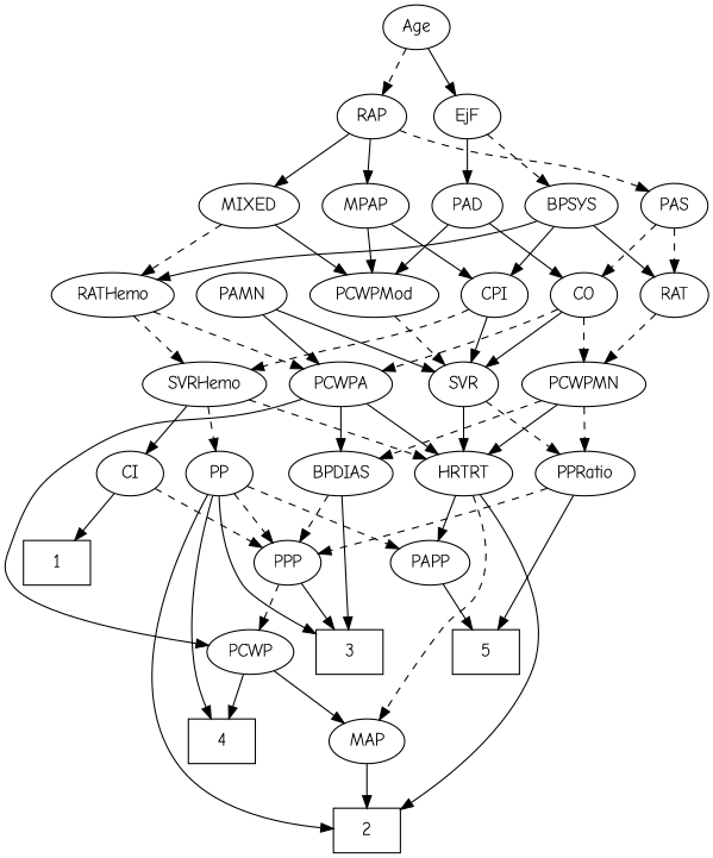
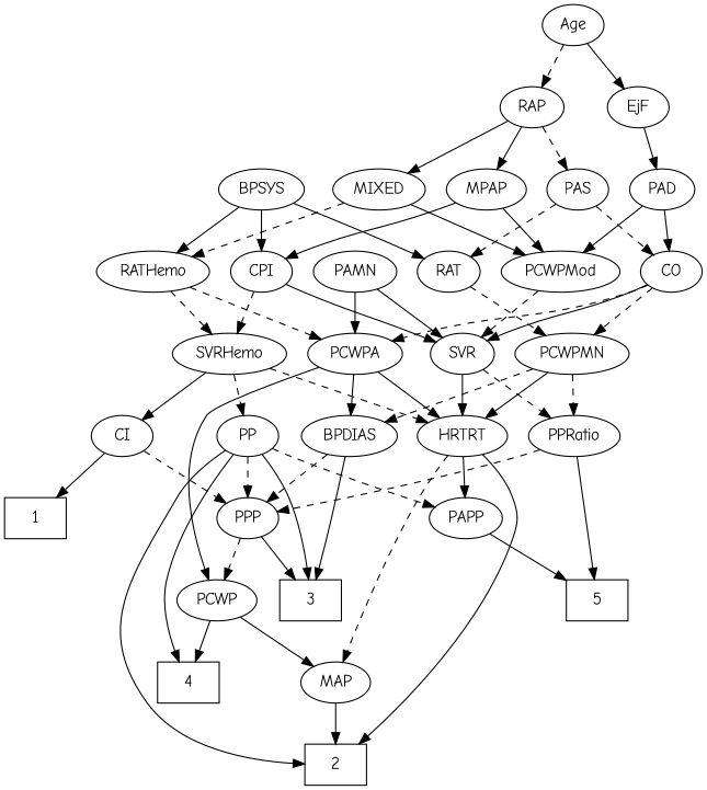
  strict digraph {
    fontname="Comic Neue"
    node [fontname="Comic Neue"]
    edge [fontname="Comic Neue" style=solid]
    1 [height=0.5 shape=box width=0.75]
    2 [height=0.5 shape=box width=0.75]
    3 [height=0.5 shape=box width=0.75]
    4 [height=0.5 shape=box width=0.75]
    5 [height=0.5 shape=box width=0.75]
    Age [height=0.5 width=0.75]
    EjF [height=0.5 width=0.75]
    RAP [height=0.5 width=0.77632]
    BPSYS [height=0.5 width=1.0471]
    PAD [height=0.5 width=0.79437]
    MIXED [height=0.5 width=1.1193]
    MPAP [height=0.5 width=0.97491]
    PAS [height=0.5 width=0.75]
    RATHemo [height=0.5 width=1.3721]
    CPI [height=0.5 width=0.75]
    RAT [height=0.5 width=0.75827]
    PCWPMod [height=0.5 width=1.4443]
    CO [height=0.5 width=0.75]
    PCWPA [height=0.5 width=1.1555]
    SVRHemo [height=0.5 width=1.3902]
    SVR [height=0.5 width=0.77632]
    PCWPMN [height=0.5 width=1.3902]
    PAMN [height=0.5 width=1.011]
    HRTRT [height=0.5 width=1.1013]
    BPDIAS [height=0.5 width=1.1735]
    PCWP [height=0.5 width=0.97491]
    PP [height=0.5 width=0.75]
    CI [height=0.5 width=0.75]
    PPRatio [height=0.5 width=1.1013]
    PPP [height=0.5 width=0.75]
    MAP [height=0.5 width=0.84854]
    PAPP [height=0.5 width=0.88464]
    Age -> EjF
    Age -> RAP [style=dashed]
-   EjF -> BPSYS [style=dashed]
    EjF -> PAD
    RAP -> MIXED
    RAP -> MPAP
    RAP -> PAS [style=dashed]
    BPSYS -> RATHemo
    BPSYS -> CPI
    BPSYS -> RAT
    PAD -> PCWPMod
    PAD -> CO
    MIXED -> RATHemo [style=dashed]
    MIXED -> PCWPMod
    MPAP -> CPI
    MPAP -> PCWPMod
    PAS -> RAT [style=dashed]
    PAS -> CO [style=dashed]
    RATHemo -> PCWPA [style=dashed]
    RATHemo -> SVRHemo [style=dashed]
    CPI -> SVRHemo [style=dashed]
    CPI -> SVR
    RAT -> PCWPMN [style=dashed]
    PCWPMod -> SVR [style=dashed]
    CO -> PCWPA [style=dashed]
    CO -> SVR
    CO -> PCWPMN [style=dashed]
    PCWPA -> HRTRT
    PCWPA -> BPDIAS
    PCWPA -> PCWP
    SVRHemo -> HRTRT [style=dashed]
    SVRHemo -> PP [style=dashed]
    SVRHemo -> CI
    SVR -> HRTRT
    SVR -> PPRatio [style=dashed]
    PCWPMN -> HRTRT
    PCWPMN -> BPDIAS [style=dashed]
    PCWPMN -> PPRatio [style=dashed]
    PAMN -> PCWPA
    PAMN -> SVR
    HRTRT -> 2
    HRTRT -> MAP [style=dashed]
    HRTRT -> PAPP
    BPDIAS -> 3
    BPDIAS -> PPP [style=dashed]
    PCWP -> 4
    PCWP -> MAP
    PP -> 2
    PP -> 3
    PP -> 4
    PP -> PPP [style=dashed]
    PP -> PAPP [style=dashed]
    CI -> 1
    CI -> PPP [style=dashed]
    PPRatio -> 5
    PPRatio -> PPP [style=dashed]
    PPP -> 3
    PPP -> PCWP [style=dashed]
    MAP -> 2
    PAPP -> 5
  }
